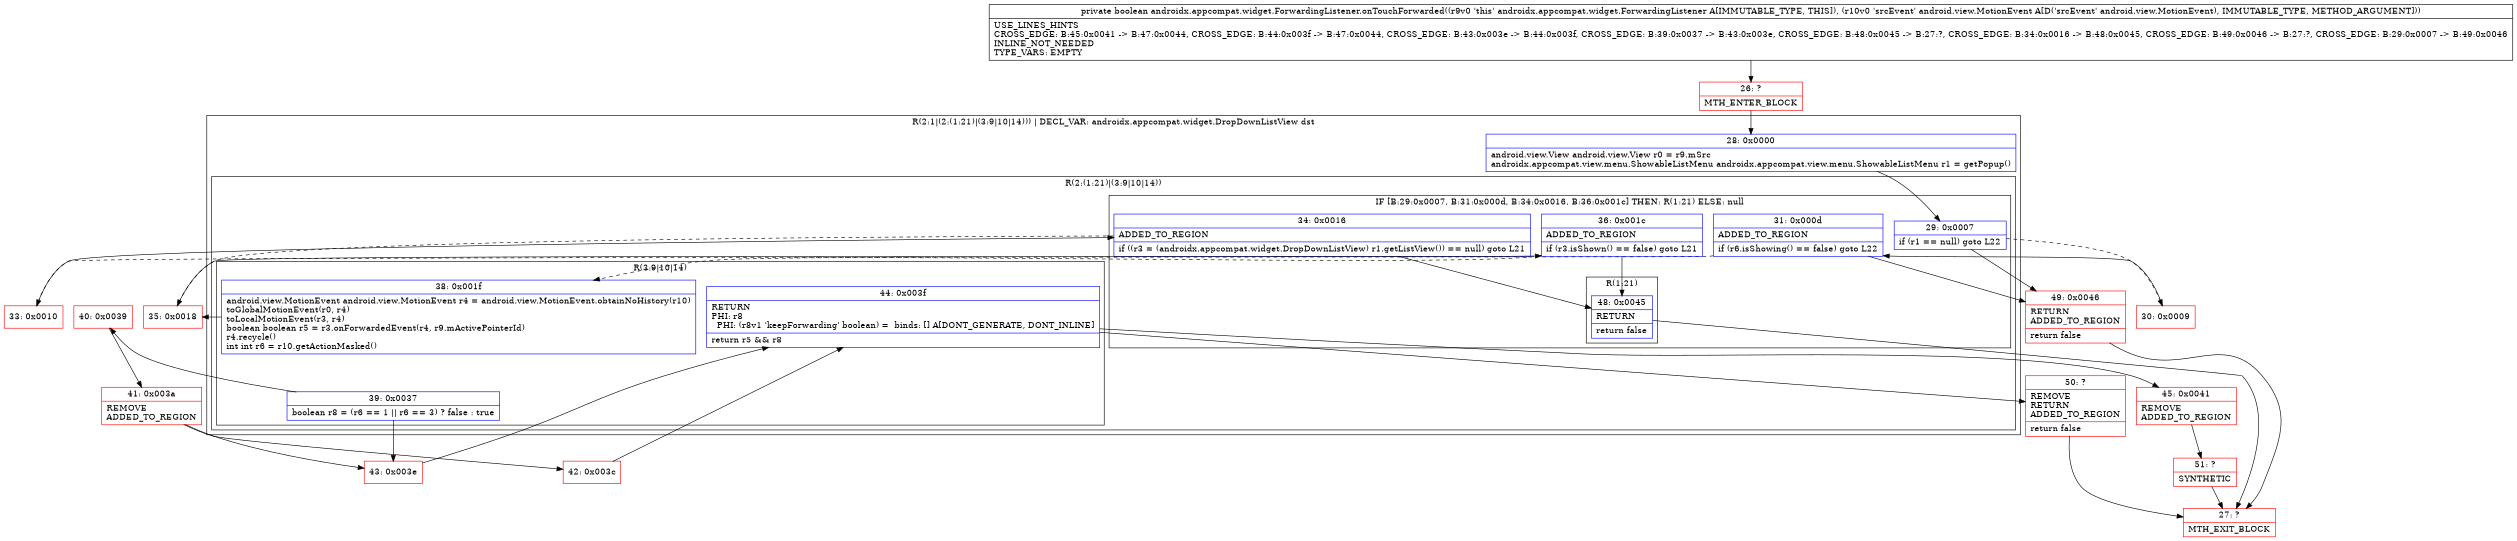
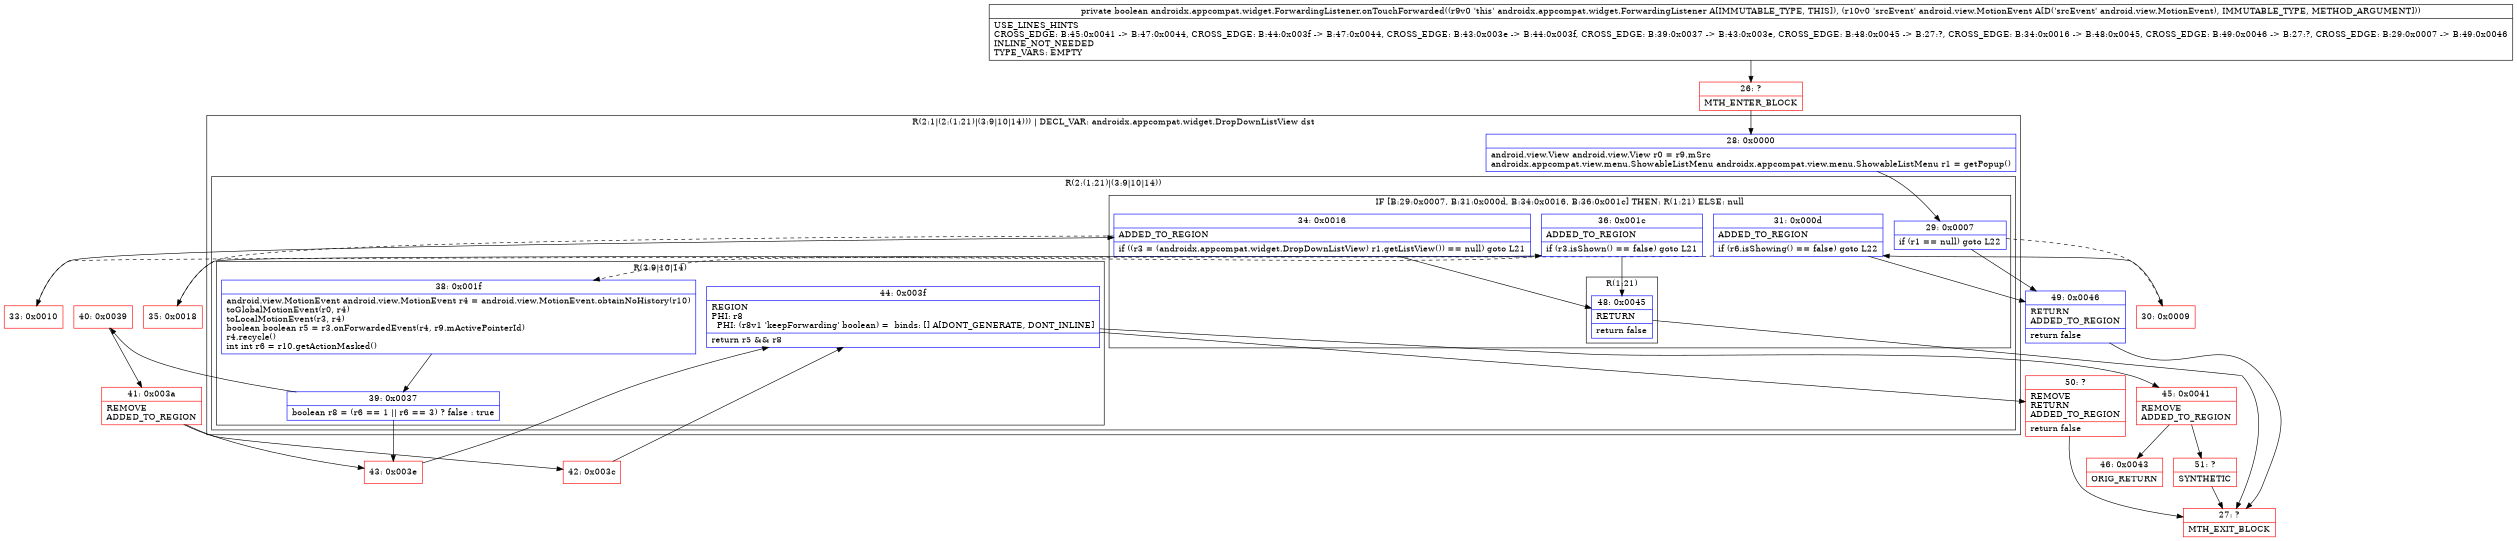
  digraph {
    node [color=red shape=record]
    n1 [color=blue label="{48\:\ 0x0045|RETURN\l|return false\l}"]
    n2 [color=blue label="{29\:\ 0x0007|if (r1 == null) goto L22\l}"]
    n3 [color=blue label="{31\:\ 0x000d|ADDED_TO_REGION\l|if (r6.isShowing() == false) goto L22\l}"]
    n4 [color=blue label="{34\:\ 0x0016|ADDED_TO_REGION\l|if ((r3 = (androidx.appcompat.widget.DropDownListView) r1.getListView()) == null) goto L21\l}"]
    n5 [color=blue label="{36\:\ 0x001c|ADDED_TO_REGION\l|if (r3.isShown() == false) goto L21\l}"]
    n6 [color=blue label="{38\:\ 0x001f|android.view.MotionEvent android.view.MotionEvent r4 = android.view.MotionEvent.obtainNoHistory(r10)\ltoGlobalMotionEvent(r0, r4)\ltoLocalMotionEvent(r3, r4)\lboolean boolean r5 = r3.onForwardedEvent(r4, r9.mActivePointerId)\lr4.recycle()\lint int r6 = r10.getActionMasked()\l}"]
    n7 [color=blue label="{39\:\ 0x0037|boolean r8 = (r6 == 1 \|\| r6 == 3) ? false : true\l}"]
-   n8 [color=blue label="{44\:\ 0x003f|RETURN\lPHI: r8 \l  PHI: (r8v1 'keepForwarding' boolean) =  binds: [] A[DONT_GENERATE, DONT_INLINE]\l|return r5 && r8\l}"]
+   n8 [color=blue label="{44\:\ 0x003f|REGION\lPHI: r8 \l  PHI: (r8v1 'keepForwarding' boolean) =  binds: [] A[DONT_GENERATE, DONT_INLINE]\l|return r5 && r8\l}"]
    n9 [color=blue label="{28\:\ 0x0000|android.view.View android.view.View r0 = r9.mSrc\landroidx.appcompat.view.menu.ShowableListMenu androidx.appcompat.view.menu.ShowableListMenu r1 = getPopup()\l}"]
    n10 [label="{27\:\ ?|MTH_EXIT_BLOCK\l}"]
    n11 [label="{30\:\ 0x0009}"]
-   n12 [label="{49\:\ 0x0046|RETURN\lADDED_TO_REGION\l|return false\l}"]
+   n12 [color=blue label="{49\:\ 0x0046|RETURN\lADDED_TO_REGION\l|return false\l}"]
    n13 [label="{33\:\ 0x0010}"]
    n14 [label="{35\:\ 0x0018}"]
    n15 [label="{40\:\ 0x0039}"]
    n16 [label="{43\:\ 0x003e}"]
    n17 [label="{45\:\ 0x0041|REMOVE\lADDED_TO_REGION\l}"]
    n18 [label="{50\:\ ?|REMOVE\lRETURN\lADDED_TO_REGION\l|return false\l}"]
    n19 [label="{41\:\ 0x003a|REMOVE\lADDED_TO_REGION\l}"]
+   n20 [label="{46\:\ 0x0043|ORIG_RETURN\l}"]
    n21 [label="{51\:\ ?|SYNTHETIC\l}"]
    n22 [label="{26\:\ ?|MTH_ENTER_BLOCK\l}"]
    n23 [label="{42\:\ 0x003c}"]
    n24 [label="{private boolean androidx.appcompat.widget.ForwardingListener.onTouchForwarded((r9v0 'this' androidx.appcompat.widget.ForwardingListener A[IMMUTABLE_TYPE, THIS]), (r10v0 'srcEvent' android.view.MotionEvent A[D('srcEvent' android.view.MotionEvent), IMMUTABLE_TYPE, METHOD_ARGUMENT]))  | USE_LINES_HINTS\lCROSS_EDGE: B:45:0x0041 \-\> B:47:0x0044, CROSS_EDGE: B:44:0x003f \-\> B:47:0x0044, CROSS_EDGE: B:43:0x003e \-\> B:44:0x003f, CROSS_EDGE: B:39:0x0037 \-\> B:43:0x003e, CROSS_EDGE: B:48:0x0045 \-\> B:27:?, CROSS_EDGE: B:34:0x0016 \-\> B:48:0x0045, CROSS_EDGE: B:49:0x0046 \-\> B:27:?, CROSS_EDGE: B:29:0x0007 \-\> B:49:0x0046\lINLINE_NOT_NEEDED\lTYPE_VARS: EMPTY\l}" color=""]
    subgraph cluster_1 {
      label="R(2:1|(2:(1:21)|(3:9|10|14))) | DECL_VAR: androidx.appcompat.widget.DropDownListView dst\l"
      n9
      subgraph cluster_2 {
        label="R(2:(1:21)|(3:9|10|14))"
        subgraph cluster_3 {
          label="IF [B:29:0x0007, B:31:0x000d, B:34:0x0016, B:36:0x001c] THEN: R(1:21) ELSE: null"
          n2
          n3
          n4
          n5
          subgraph cluster_4 {
            label="R(1:21)"
            n1
          }
        }
        subgraph cluster_5 {
          label="R(3:9|10|14)"
          n6
          n7
          n8
        }
      }
    }
    n1 -> n10
    n2 -> n11 [style=dashed]
    n2 -> n12
    n3 -> n12
    n3 -> n13 [style=dashed]
    n4 -> n1
    n4 -> n14 [style=dashed]
    n5 -> n1
    n5 -> n6 [style=dashed]
-   n6 -> n14
+   n6 -> n7
    n7 -> n15
    n7 -> n16
    n8 -> n17
    n8 -> n18
    n9 -> n2
    n11 -> n3
    n12 -> n10
    n13 -> n4
    n14 -> n5
    n15 -> n19
    n16 -> n8
+   n17 -> n20
    n17 -> n21
    n18 -> n10
    n19 -> n16
    n19 -> n23
    n21 -> n10
    n22 -> n9
    n23 -> n8
    n24 -> n22
  }
